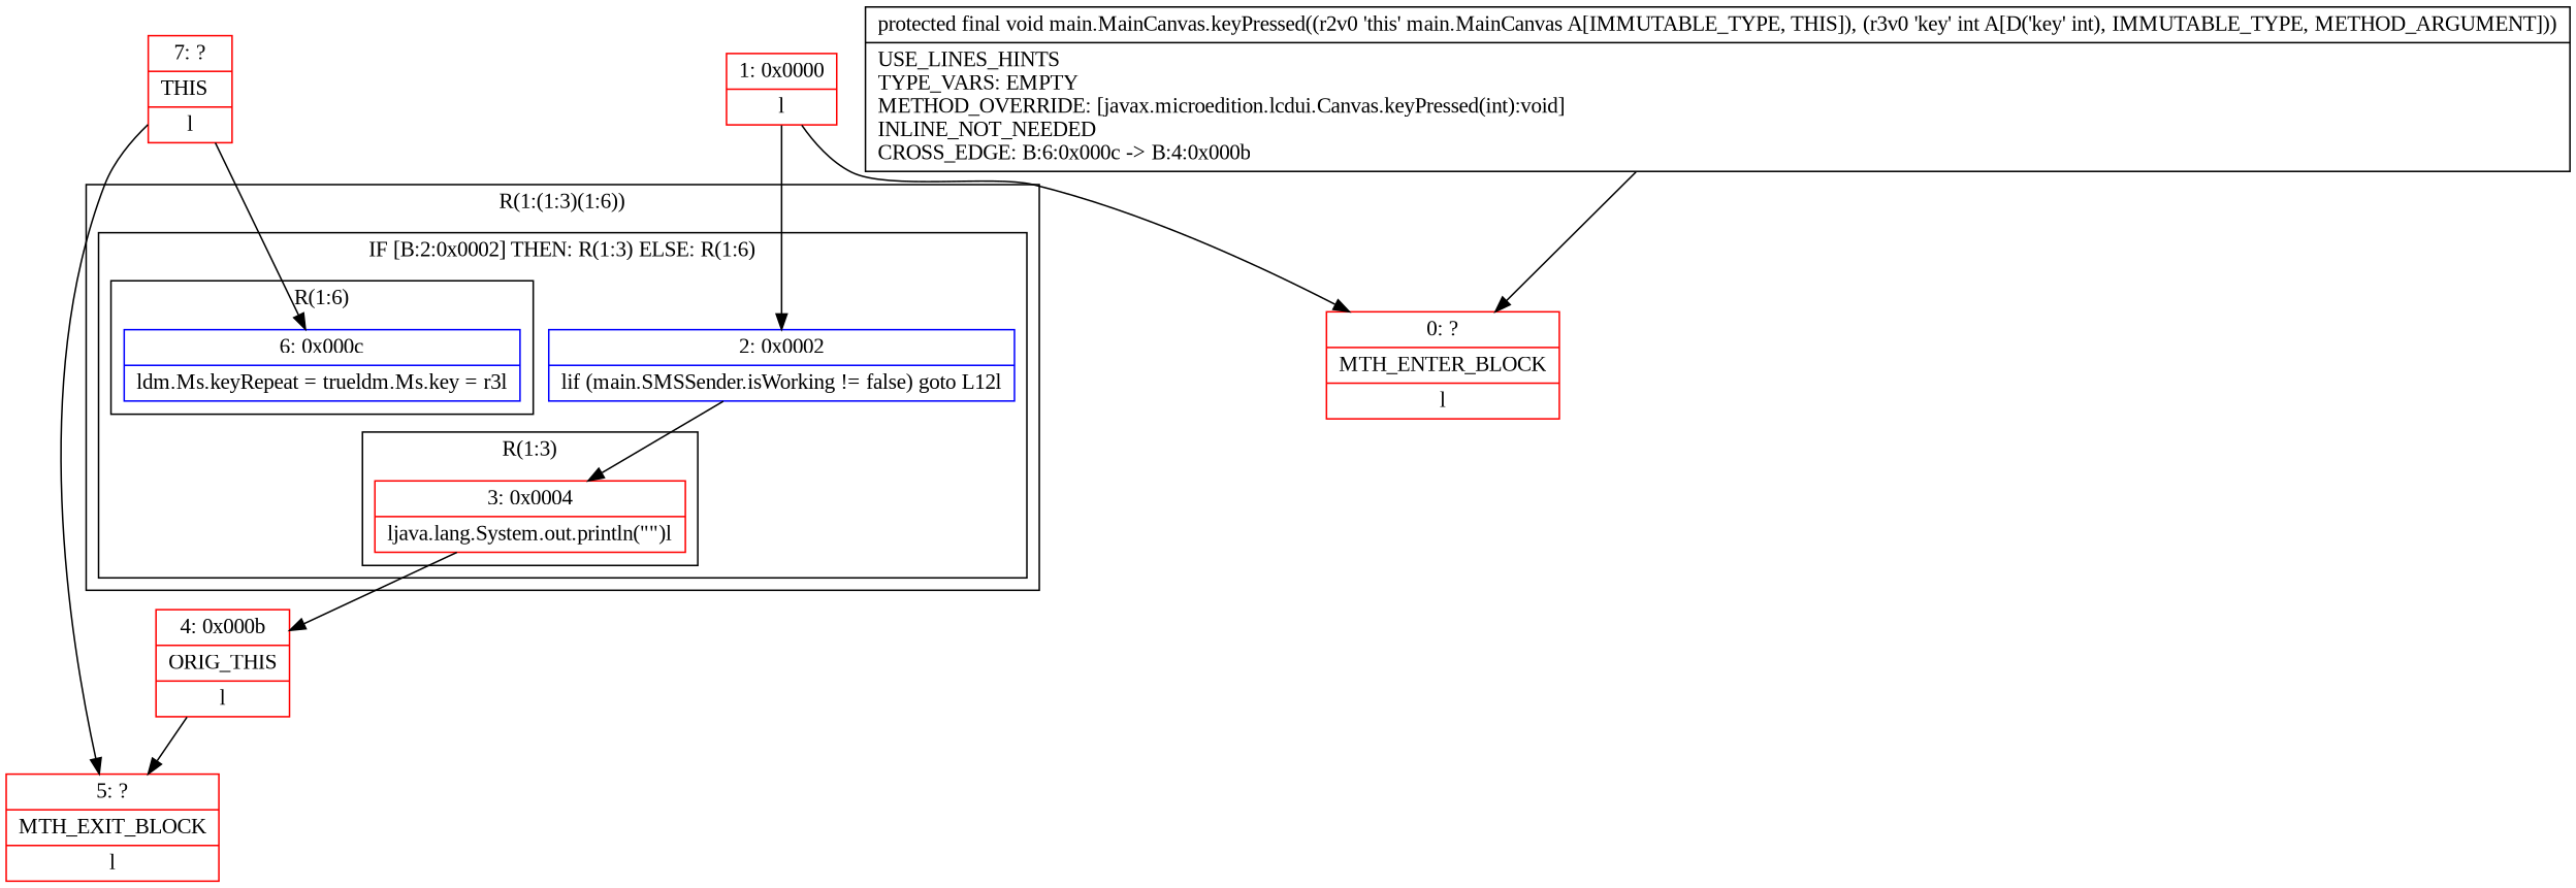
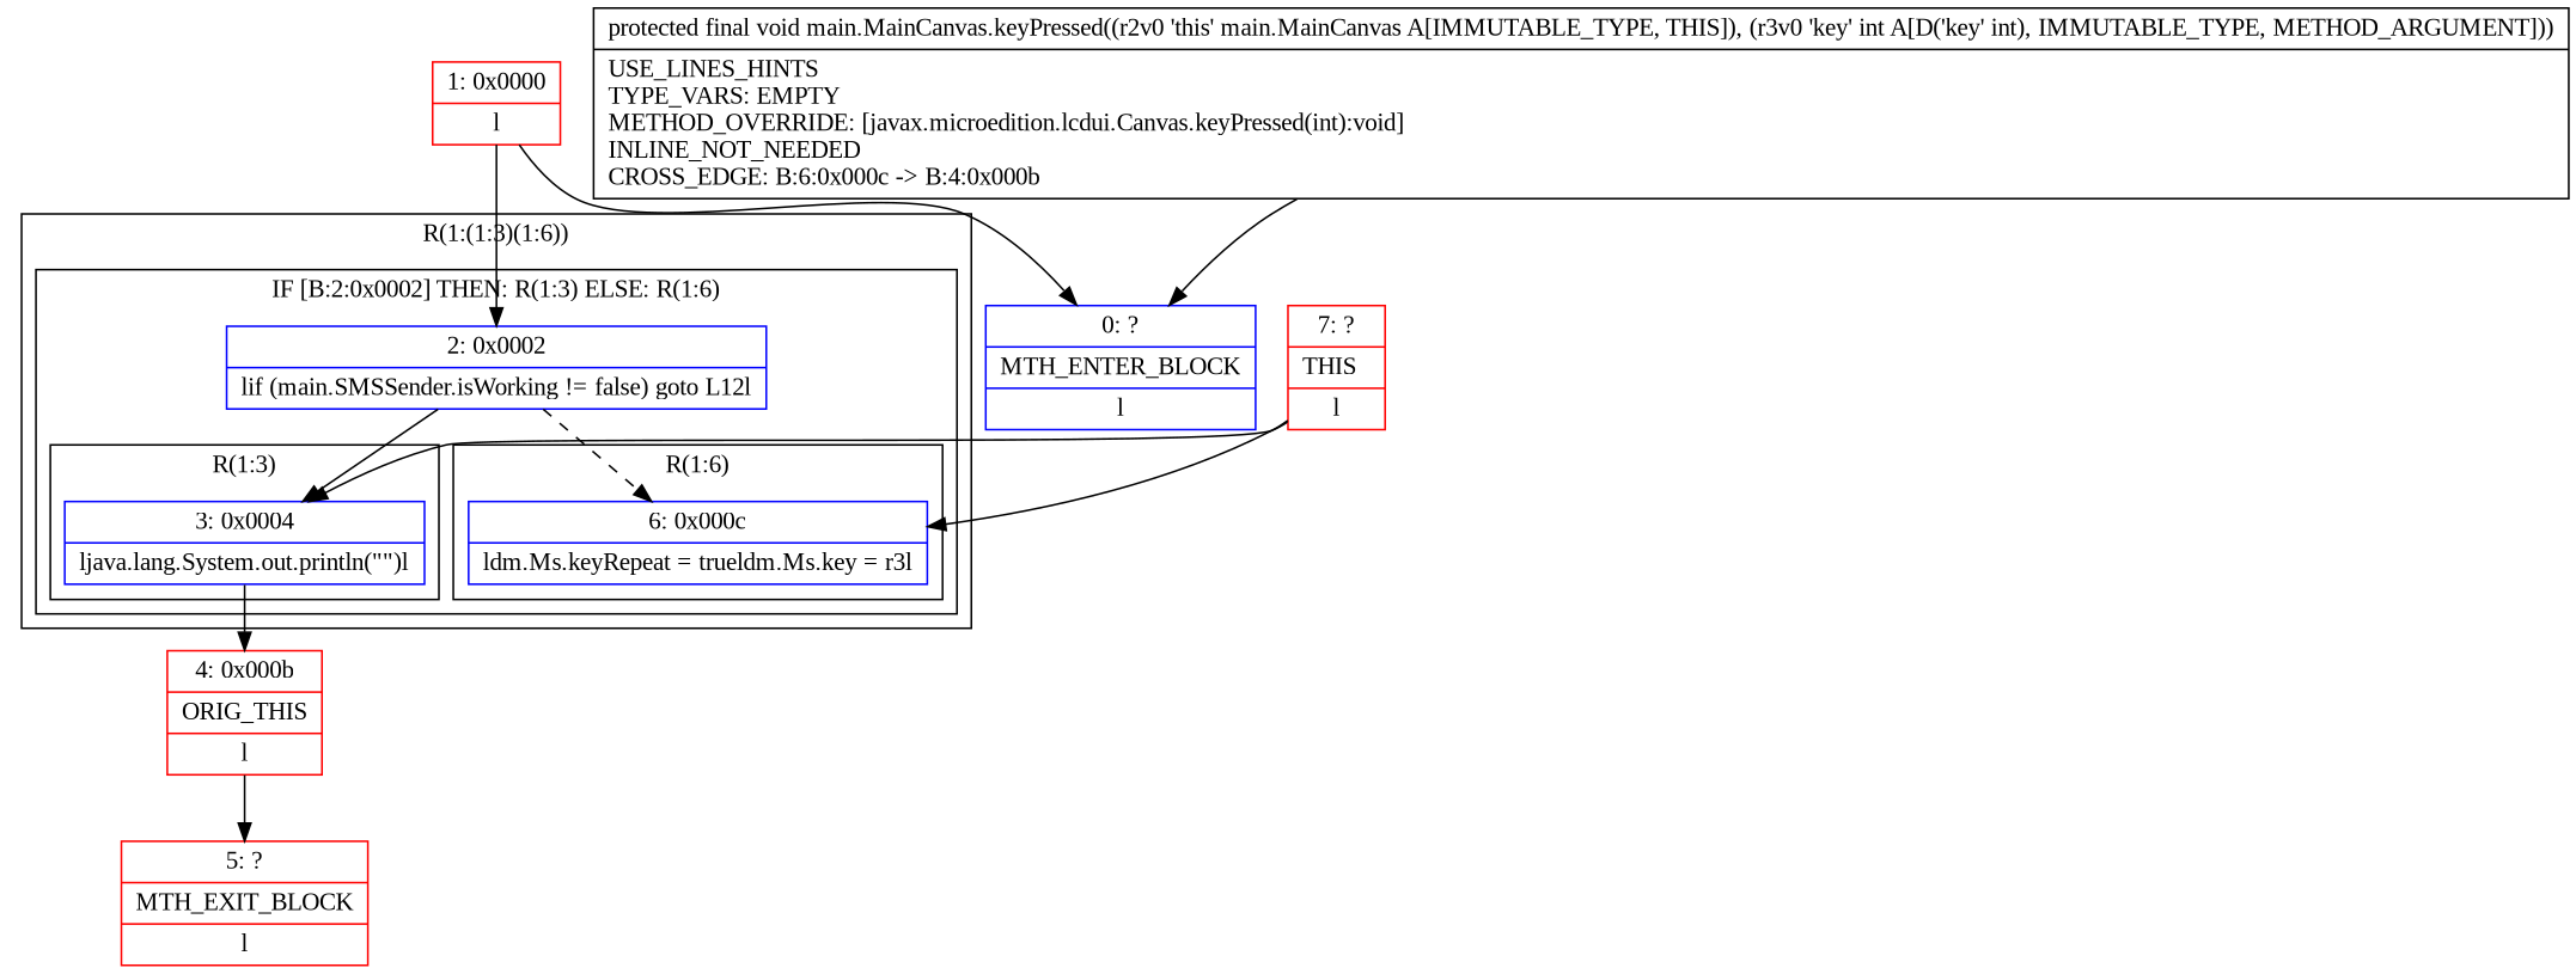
  digraph {
    fontname="Liberation Serif"
    node [color=red fontname="Liberation Serif" shape=record]
    edge [fontname="Liberation Serif"]
-   n1 [label="{3\:\ 0x0004|ljava.lang.System.out.println(\"\")l}"]
+   n1 [color=blue label="{3\:\ 0x0004|ljava.lang.System.out.println(\"\")l}"]
    n2 [color=blue label="{6\:\ 0x000c|ldm.Ms.keyRepeat = trueldm.Ms.key = r3l}"]
    n3 [color=blue label="{2\:\ 0x0002|lif (main.SMSSender.isWorking != false) goto L12l}"]
    n4 [label="{4\:\ 0x000b|ORIG_THIS\l|l}"]
    n5 [label="{5\:\ ?|MTH_EXIT_BLOCK\l|l}"]
    n6 [label="{7\:\ ?|THIS\l|l}"]
-   n7 [label="{0\:\ ?|MTH_ENTER_BLOCK\l|l}"]
+   n7 [color=blue label="{0\:\ ?|MTH_ENTER_BLOCK\l|l}"]
    n8 [label="{1\:\ 0x0000|l}"]
    n9 [label="{protected final void main.MainCanvas.keyPressed((r2v0 'this' main.MainCanvas A[IMMUTABLE_TYPE, THIS]), (r3v0 'key' int A[D('key' int), IMMUTABLE_TYPE, METHOD_ARGUMENT]))  | USE_LINES_HINTS\lTYPE_VARS: EMPTY\lMETHOD_OVERRIDE: [javax.microedition.lcdui.Canvas.keyPressed(int):void]\lINLINE_NOT_NEEDED\lCROSS_EDGE: B:6:0x000c \-\> B:4:0x000b\l}" color=""]
    subgraph cluster_1 {
      label="R(1:(1:3)(1:6))"
      subgraph cluster_2 {
        label="IF [B:2:0x0002] THEN: R(1:3) ELSE: R(1:6)"
        n3
        subgraph cluster_3 {
          label="R(1:3)"
          n1
        }
        subgraph cluster_4 {
          label="R(1:6)"
          n2
        }
      }
    }
    n1 -> n4
    n3 -> n1
+   n3 -> n2 [style=dashed]
    n4 -> n5
    n6 -> n2
-   n6 -> n5
+   n6 -> n1
    n8 -> n3
    n8 -> n7
    n9 -> n7
  }
